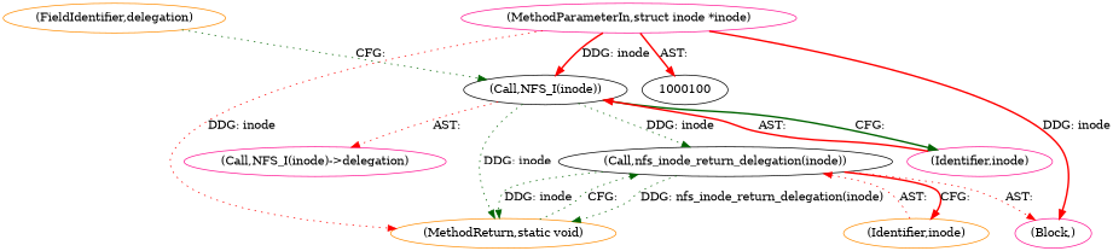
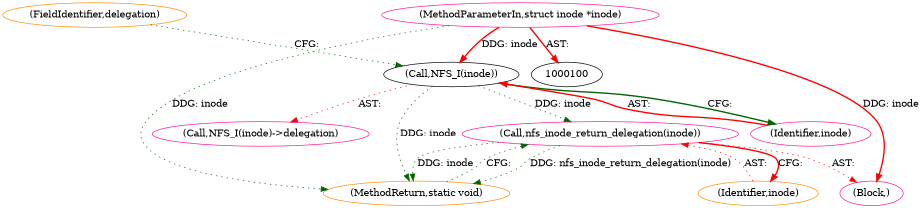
  digraph {
    node [color=deeppink]
    edge [color=darkgreen style=dotted]
    n1 [color=black label="(Call,NFS_I(inode))"]
-   n2 [color=black label="(Call,nfs_inode_return_delegation(inode))"]
+   n2 [label="(Call,nfs_inode_return_delegation(inode))"]
    n3 [color=darkorange label="(MethodReturn,static void)"]
    n4 [label="(Identifier,inode)"]
    n5 [label="(Call,NFS_I(inode)->delegation)"]
    n6 [label="(Block,)"]
    n7 [color=darkorange label="(Identifier,inode)"]
    n8 [label="(MethodParameterIn,struct inode *inode)"]
    1000100 [color=black]
    n10 [color=darkorange label="(FieldIdentifier,delegation)"]
    n1 -> n2 [label="DDG: inode"]
    n1 -> n3 [label="DDG: inode"]
    n1 -> n4 [label="CFG: " style=bold]
    n1 -> n5 [color=red label="AST: "]
    n2 -> n3 [label="DDG: nfs_inode_return_delegation(inode)"]
    n2 -> n3 [label="DDG: inode"]
    n2 -> n6 [color=red label="AST: "]
    n2 -> n7 [color=red label="CFG: " style=bold]
    n3 -> n2 [label="CFG: "]
    n4 -> n1 [color=red label="AST: " style=bold]
    n7 -> n2 [color=red label="AST: "]
    n8 -> n1 [color=red label="DDG: inode" style=bold]
-   n8 -> n3 [color=red label="DDG: inode"]
+   n8 -> n3 [label="DDG: inode"]
    n8 -> n6 [color=red label="DDG: inode" style=bold]
    n8 -> 1000100 [color=red label="AST: " style=bold]
    n10 -> n1 [label="CFG: "]
  }
